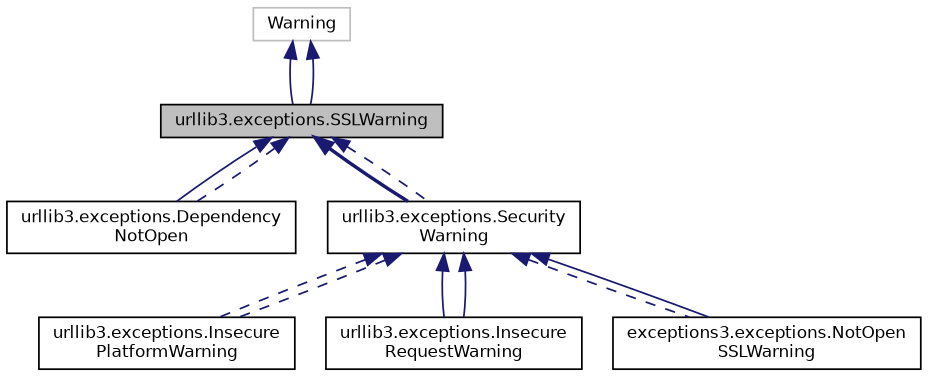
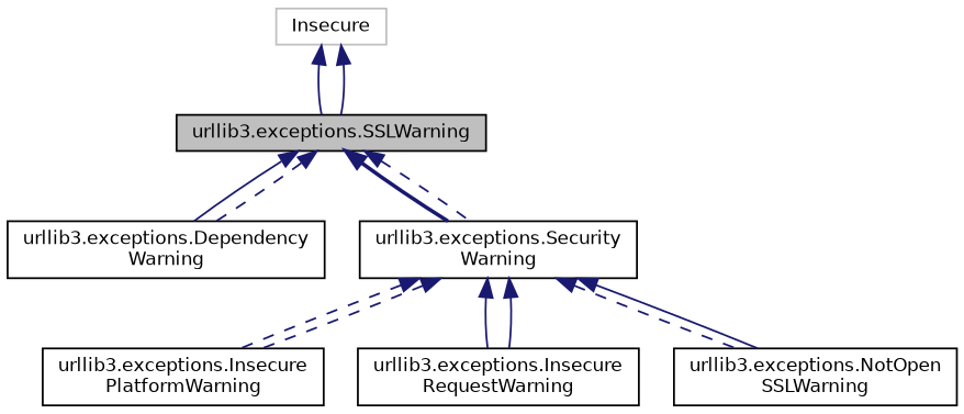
  digraph {
    rankdir=TB
    node [color=black fillcolor=white fontname=Helvetica fontsize=10 shape=record style=filled]
    edge [color=midnightblue dir=back fontname=Helvetica fontsize=10 labelfontname=Helvetica labelfontsize=10 style=solid]
    n1 [fillcolor=grey75 fontcolor=black height=0.2 label="urllib3.exceptions.SSLWarning" width=0.4]
-   n2 [height=0.2 label="urllib3.exceptions.Dependency\lNotOpen" width=0.4]
+   n2 [height=0.2 label="urllib3.exceptions.Dependency\lWarning" width=0.4]
    n3 [height=0.2 label="urllib3.exceptions.Security\lWarning" width=0.4]
    n4 [height=0.2 label="urllib3.exceptions.Insecure\lPlatformWarning" width=0.4]
    n5 [height=0.2 label="urllib3.exceptions.Insecure\lRequestWarning" width=0.4]
-   n6 [height=0.2 label="exceptions3.exceptions.NotOpen\lSSLWarning" width=0.4]
-   n7 [color=grey75 height=0.2 label=Warning width=0.4]
+   n6 [height=0.2 label="urllib3.exceptions.NotOpen\lSSLWarning" width=0.4]
+   n7 [color=grey75 height=0.2 label=Insecure width=0.4]
    n1 -> n2
    n1 -> n2 [style=dashed]
    n1 -> n3 [style=bold]
    n1 -> n3 [style=dashed]
    n3 -> n4 [style=dashed]
    n3 -> n4 [style=dashed]
    n3 -> n5
    n3 -> n5
    n3 -> n6 [style=dashed]
    n3 -> n6
    n7 -> n1
    n7 -> n1
  }
